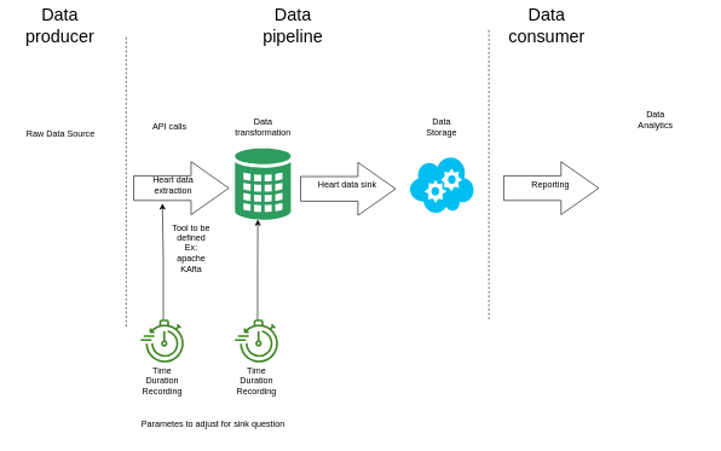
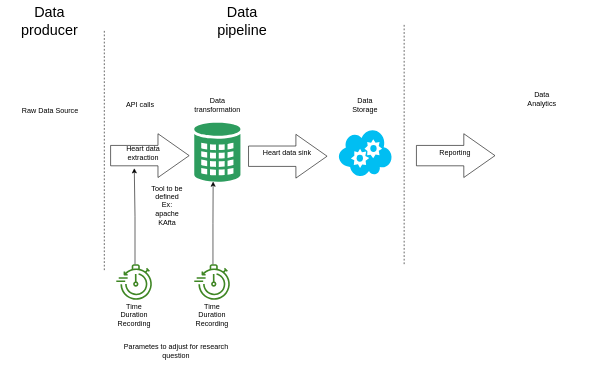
  <mxCell id="0" />
  <mxCell id="1" parent="0" />
  <mxCell id="2" value="" style="group" vertex="1" connectable="0" parent="1"><mxGeometry y="170" width="128" height="168" as="geometry" x="33" /></mxCell>
  <mxCell id="3" value="" style="shape=image;html=1;verticalAlign=top;verticalLabelPosition=bottom;labelBackgroundColor=#ffffff;imageAspect=0;aspect=fixed;image=https://cdn3.iconfinder.com/data/icons/clinical-3/96/medic-128.png" vertex="1" parent="2"><mxGeometry y="40" width="100" height="100" as="geometry" /></mxCell>
  <mxCell id="4" value="Raw Data Source" style="text;html=1;strokeColor=none;fillColor=none;align=center;verticalAlign=middle;whiteSpace=wrap;rounded=0;" vertex="1" parent="2"><mxGeometry x="-13" width="126" height="30" as="geometry" /></mxCell>
- <mxCell id="5" value="Tool to be defined&lt;br&gt;Ex: apache KAfta" style="text;html=1;strokeColor=none;fillColor=none;align=center;verticalAlign=middle;whiteSpace=wrap;rounded=0;" vertex="1" parent="1"><mxGeometry x="233" y="294" width="60" height="96" as="geometry" /></mxCell>
+ <mxCell id="5" value="Tool to be defined&lt;br&gt;Ex: apache KAfta" style="text;html=1;strokeColor=none;fillColor=none;align=center;verticalAlign=middle;whiteSpace=wrap;rounded=0;" vertex="1" parent="1"><mxGeometry x="248" y="294" width="60" height="96" as="geometry" /></mxCell>
  <mxCell id="6" value="" style="group" vertex="1" connectable="0" parent="1"><mxGeometry x="183" y="239" width="132" height="30" as="geometry" /></mxCell>
  <mxCell id="7" value="" style="shape=flexArrow;endArrow=classic;html=1;rounded=0;endWidth=38;endSize=17;width=34;" edge="1" parent="6"><mxGeometry width="50" height="50" relative="1" as="geometry"><mxPoint y="20" as="sourcePoint" /><mxPoint x="132" y="20" as="targetPoint" /></mxGeometry></mxCell>
  <mxCell id="8" value="Heart data extraction" style="text;html=1;strokeColor=none;fillColor=none;align=center;verticalAlign=middle;whiteSpace=wrap;rounded=0;" vertex="1" parent="6"><mxGeometry width="110" height="30" as="geometry" /></mxCell>
  <mxCell id="9" style="edgeStyle=orthogonalEdgeStyle;rounded=0;orthogonalLoop=1;jettySize=auto;html=1;exitX=0.5;exitY=1;exitDx=0;exitDy=0;" edge="1" parent="6" source="8" target="8"><mxGeometry relative="1" as="geometry" /></mxCell>
  <mxCell id="10" value="API calls" style="text;html=1;strokeColor=none;fillColor=none;align=center;verticalAlign=middle;whiteSpace=wrap;rounded=0;" vertex="1" parent="1"><mxGeometry x="203" y="160" width="60" height="30" as="geometry" /></mxCell>
  <mxCell id="11" value="" style="group" vertex="1" connectable="0" parent="1"><mxGeometry x="323" y="160" width="77" height="144" as="geometry" /></mxCell>
  <mxCell id="12" value="" style="sketch=0;html=1;aspect=fixed;strokeColor=none;shadow=0;align=center;fillColor=#2D9C5E;verticalAlign=top;labelPosition=center;verticalLabelPosition=bottom;shape=mxgraph.gcp2.external_data_center" vertex="1" parent="11"><mxGeometry y="44" width="77" height="100" as="geometry" /></mxCell>
  <mxCell id="13" value="Data transformation" style="text;html=1;strokeColor=none;fillColor=none;align=center;verticalAlign=middle;whiteSpace=wrap;rounded=0;" vertex="1" parent="11"><mxGeometry x="8.5" width="60" height="30" as="geometry" /></mxCell>
  <mxCell id="14" value="" style="endArrow=none;dashed=1;html=1;rounded=0;" edge="1" parent="1"><mxGeometry width="50" height="50" relative="1" as="geometry"><mxPoint x="173" y="450" as="sourcePoint" /><mxPoint x="173" y="50" as="targetPoint" /></mxGeometry></mxCell>
  <mxCell id="15" value="&lt;font style=&quot;font-size: 24px;&quot;&gt;Data producer&lt;/font&gt;" style="text;html=1;strokeColor=none;fillColor=none;align=center;verticalAlign=middle;whiteSpace=wrap;rounded=0;" vertex="1" parent="1"><mxGeometry x="42" y="20" width="80" height="30" as="geometry" /></mxCell>
  <mxCell id="16" value="" style="endArrow=none;dashed=1;html=1;rounded=0;" edge="1" parent="1"><mxGeometry width="50" height="50" relative="1" as="geometry"><mxPoint x="673" y="440" as="sourcePoint" /><mxPoint x="673" y="40" as="targetPoint" /></mxGeometry></mxCell>
  <mxCell id="17" value="&lt;font style=&quot;font-size: 24px;&quot;&gt;Data pipeline&lt;/font&gt;" style="text;html=1;strokeColor=none;fillColor=none;align=center;verticalAlign=middle;whiteSpace=wrap;rounded=0;" vertex="1" parent="1"><mxGeometry x="363" y="20" width="80" height="30" as="geometry" /></mxCell>
- <mxCell id="18" value="&lt;font style=&quot;font-size: 24px;&quot;&gt;Data consumer&lt;/font&gt;" style="text;html=1;strokeColor=none;fillColor=none;align=center;verticalAlign=middle;whiteSpace=wrap;rounded=0;" vertex="1" parent="1"><mxGeometry x="713" y="20" width="80" height="30" as="geometry" /></mxCell>
  <mxCell id="19" value="" style="group" vertex="1" connectable="0" parent="1"><mxGeometry x="413" y="240" width="132" height="30" as="geometry" /></mxCell>
  <mxCell id="20" value="" style="shape=flexArrow;endArrow=classic;html=1;rounded=0;endWidth=38;endSize=17;width=34;" edge="1" parent="19"><mxGeometry width="50" height="50" relative="1" as="geometry"><mxPoint y="20" as="sourcePoint" /><mxPoint x="132" y="20" as="targetPoint" /></mxGeometry></mxCell>
  <mxCell id="21" value="Heart data sink" style="text;html=1;strokeColor=none;fillColor=none;align=center;verticalAlign=middle;whiteSpace=wrap;rounded=0;" vertex="1" parent="19"><mxGeometry x="10" width="110" height="30" as="geometry" /></mxCell>
  <mxCell id="22" style="edgeStyle=orthogonalEdgeStyle;rounded=0;orthogonalLoop=1;jettySize=auto;html=1;exitX=0.5;exitY=1;exitDx=0;exitDy=0;" edge="1" parent="19" source="21" target="21"><mxGeometry relative="1" as="geometry" /></mxCell>
  <mxCell id="23" value="" style="verticalLabelPosition=bottom;html=1;verticalAlign=top;align=center;strokeColor=none;fillColor=#00BEF2;shape=mxgraph.azure.cloud_service;" vertex="1" parent="1"><mxGeometry x="563" y="214" width="90" height="80" as="geometry" /></mxCell>
  <mxCell id="24" value="Data Storage" style="text;html=1;strokeColor=none;fillColor=none;align=center;verticalAlign=middle;whiteSpace=wrap;rounded=0;" vertex="1" parent="1"><mxGeometry x="578" y="160" width="60" height="30" as="geometry" /></mxCell>
  <mxCell id="25" style="edgeStyle=orthogonalEdgeStyle;rounded=0;orthogonalLoop=1;jettySize=auto;html=1;exitX=0.5;exitY=1;exitDx=0;exitDy=0;" edge="1" parent="1"><mxGeometry relative="1" as="geometry"><mxPoint x="488" y="280" as="sourcePoint" /><mxPoint x="488" y="280" as="targetPoint" /></mxGeometry></mxCell>
  <mxCell id="26" value="" style="group" vertex="1" connectable="0" parent="1"><mxGeometry x="693" y="239" width="132" height="30" as="geometry" /></mxCell>
  <mxCell id="27" value="" style="shape=flexArrow;endArrow=classic;html=1;rounded=0;endWidth=38;endSize=17;width=34;" edge="1" parent="26"><mxGeometry width="50" height="50" relative="1" as="geometry"><mxPoint y="20" as="sourcePoint" /><mxPoint x="132" y="20" as="targetPoint" /></mxGeometry></mxCell>
  <mxCell id="28" value="Reporting" style="text;html=1;strokeColor=none;fillColor=none;align=center;verticalAlign=middle;whiteSpace=wrap;rounded=0;" vertex="1" parent="26"><mxGeometry x="10" width="110" height="30" as="geometry" /></mxCell>
  <mxCell id="29" style="edgeStyle=orthogonalEdgeStyle;rounded=0;orthogonalLoop=1;jettySize=auto;html=1;exitX=0.5;exitY=1;exitDx=0;exitDy=0;" edge="1" parent="26" source="28" target="28"><mxGeometry relative="1" as="geometry" /></mxCell>
  <mxCell id="30" value="" style="group" vertex="1" connectable="0" parent="1"><mxGeometry x="193" y="440" width="62.4" height="100" as="geometry" /></mxCell>
  <mxCell id="31" value="Time Duration Recording" style="text;html=1;strokeColor=none;fillColor=none;align=center;verticalAlign=middle;whiteSpace=wrap;rounded=0;" vertex="1" parent="30"><mxGeometry y="70" width="60" height="30" as="geometry" /></mxCell>
  <mxCell id="32" value="" style="sketch=0;outlineConnect=0;fontColor=#232F3E;gradientColor=none;fillColor=#3F8624;strokeColor=none;dashed=0;verticalLabelPosition=bottom;verticalAlign=top;align=center;html=1;fontSize=12;fontStyle=0;aspect=fixed;pointerEvents=1;shape=mxgraph.aws4.backup_recovery_time_objective;" vertex="1" parent="30"><mxGeometry width="62.4" height="60" as="geometry" /></mxCell>
  <mxCell id="33" value="" style="edgeStyle=orthogonalEdgeStyle;rounded=0;orthogonalLoop=1;jettySize=auto;html=1;" edge="1" parent="1" source="32"><mxGeometry relative="1" as="geometry"><mxPoint x="223" y="280" as="targetPoint" /></mxGeometry></mxCell>
  <mxCell id="34" value="" style="group" vertex="1" connectable="0" parent="1"><mxGeometry x="323" y="440" width="62.4" height="100" as="geometry" /></mxCell>
  <mxCell id="35" value="Time Duration Recording" style="text;html=1;strokeColor=none;fillColor=none;align=center;verticalAlign=middle;whiteSpace=wrap;rounded=0;" vertex="1" parent="34"><mxGeometry y="70" width="60" height="30" as="geometry" /></mxCell>
  <mxCell id="36" value="" style="sketch=0;outlineConnect=0;fontColor=#232F3E;gradientColor=none;fillColor=#3F8624;strokeColor=none;dashed=0;verticalLabelPosition=bottom;verticalAlign=top;align=center;html=1;fontSize=12;fontStyle=0;aspect=fixed;pointerEvents=1;shape=mxgraph.aws4.backup_recovery_time_objective;" vertex="1" parent="34"><mxGeometry width="62.4" height="60" as="geometry" /></mxCell>
  <mxCell id="37" value="" style="edgeStyle=orthogonalEdgeStyle;rounded=0;orthogonalLoop=1;jettySize=auto;html=1;entryX=0.409;entryY=0.982;entryDx=0;entryDy=0;entryPerimeter=0;" edge="1" parent="1" source="36" target="12"><mxGeometry relative="1" as="geometry" /></mxCell>
- <mxCell id="38" value="Parametes to adjust for sink question" style="text;html=1;strokeColor=none;fillColor=none;align=center;verticalAlign=middle;whiteSpace=wrap;rounded=0;" vertex="1" parent="1"><mxGeometry x="193" y="570" width="200" height="30" as="geometry" /></mxCell>
+ <mxCell id="38" value="Parametes to adjust for research question" style="text;html=1;strokeColor=none;fillColor=none;align=center;verticalAlign=middle;whiteSpace=wrap;rounded=0;" vertex="1" parent="1"><mxGeometry x="193" y="570" width="200" height="30" as="geometry" /></mxCell>
  <mxCell id="39" value="" style="shape=image;html=1;verticalAlign=top;verticalLabelPosition=bottom;labelBackgroundColor=#ffffff;imageAspect=0;aspect=fixed;image=https://cdn0.iconfinder.com/data/icons/business-startup-10/50/20-128.png" vertex="1" parent="1"><mxGeometry x="843" y="190" width="128" height="128" as="geometry" /></mxCell>
  <mxCell id="40" value="Data Analytics" style="text;html=1;strokeColor=none;fillColor=none;align=center;verticalAlign=middle;whiteSpace=wrap;rounded=0;" vertex="1" parent="1"><mxGeometry x="873" y="150" width="60" height="30" as="geometry" /></mxCell>
